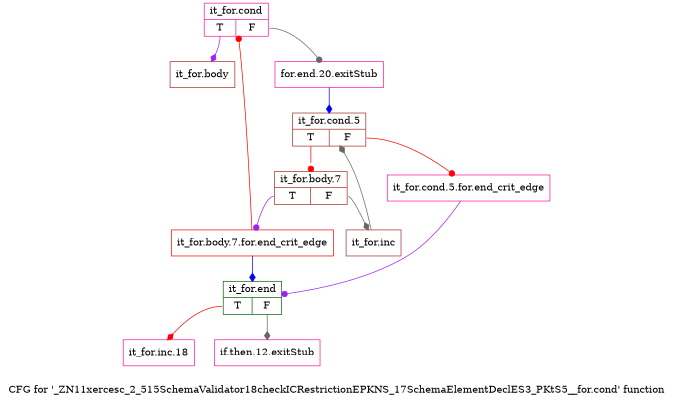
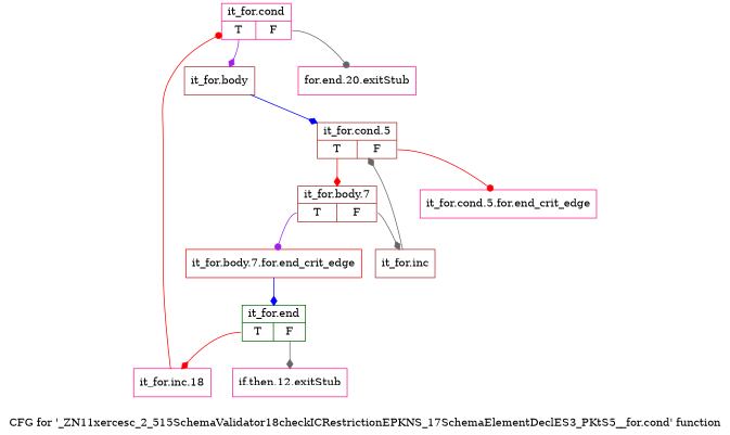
  digraph {
    label="CFG for '_ZN11xercesc_2_515SchemaValidator18checkICRestrictionEPKNS_17SchemaElementDeclES3_PKtS5__for.cond' function"
    node [color=deeppink shape=record]
    edge [arrowhead=diamond color=gray40]
    n1 [label="{it_for.cond|{<s0>T|<s1>F}}"]
    n2 [label="{for.end.20.exitStub}"]
    n3 [color=brown label="{it_for.body}"]
    n4 [color=brown label="{it_for.cond.5|{<s0>T|<s1>F}}"]
    n5 [label="{if.then.12.exitStub}"]
    n6 [color=brown label="{it_for.body.7|{<s0>T|<s1>F}}"]
    n7 [label="{it_for.cond.5.for.end_crit_edge}"]
    n8 [color=red label="{it_for.body.7.for.end_crit_edge}"]
    n9 [color=brown label="{it_for.inc}"]
    n10 [color=darkgreen label="{it_for.end|{<s0>T|<s1>F}}"]
    n11 [label="{it_for.inc.18}"]
    n1 -> n2 [arrowhead=dot tailport=s1]
    n1 -> n3 [color=purple tailport=s0]
-   n2 -> n4 [color=blue]
-   n4 -> n6 [arrowhead=dot color=red tailport=s0]
+   n3 -> n4 [color=blue]
+   n4 -> n6 [color=red tailport=s0]
    n4 -> n7 [arrowhead=dot color=red tailport=s1]
    n6 -> n8 [arrowhead=dot color=purple tailport=s0]
    n6 -> n9 [tailport=s1]
-   n7 -> n10 [arrowhead=dot color=purple]
    n8 -> n10 [color=blue]
    n9 -> n4
    n10 -> n5 [tailport=s1]
    n10 -> n11 [color=red tailport=s0]
-   n8 -> n1 [arrowhead=dot color=red]
+   n11 -> n1 [arrowhead=dot color=red]
  }
